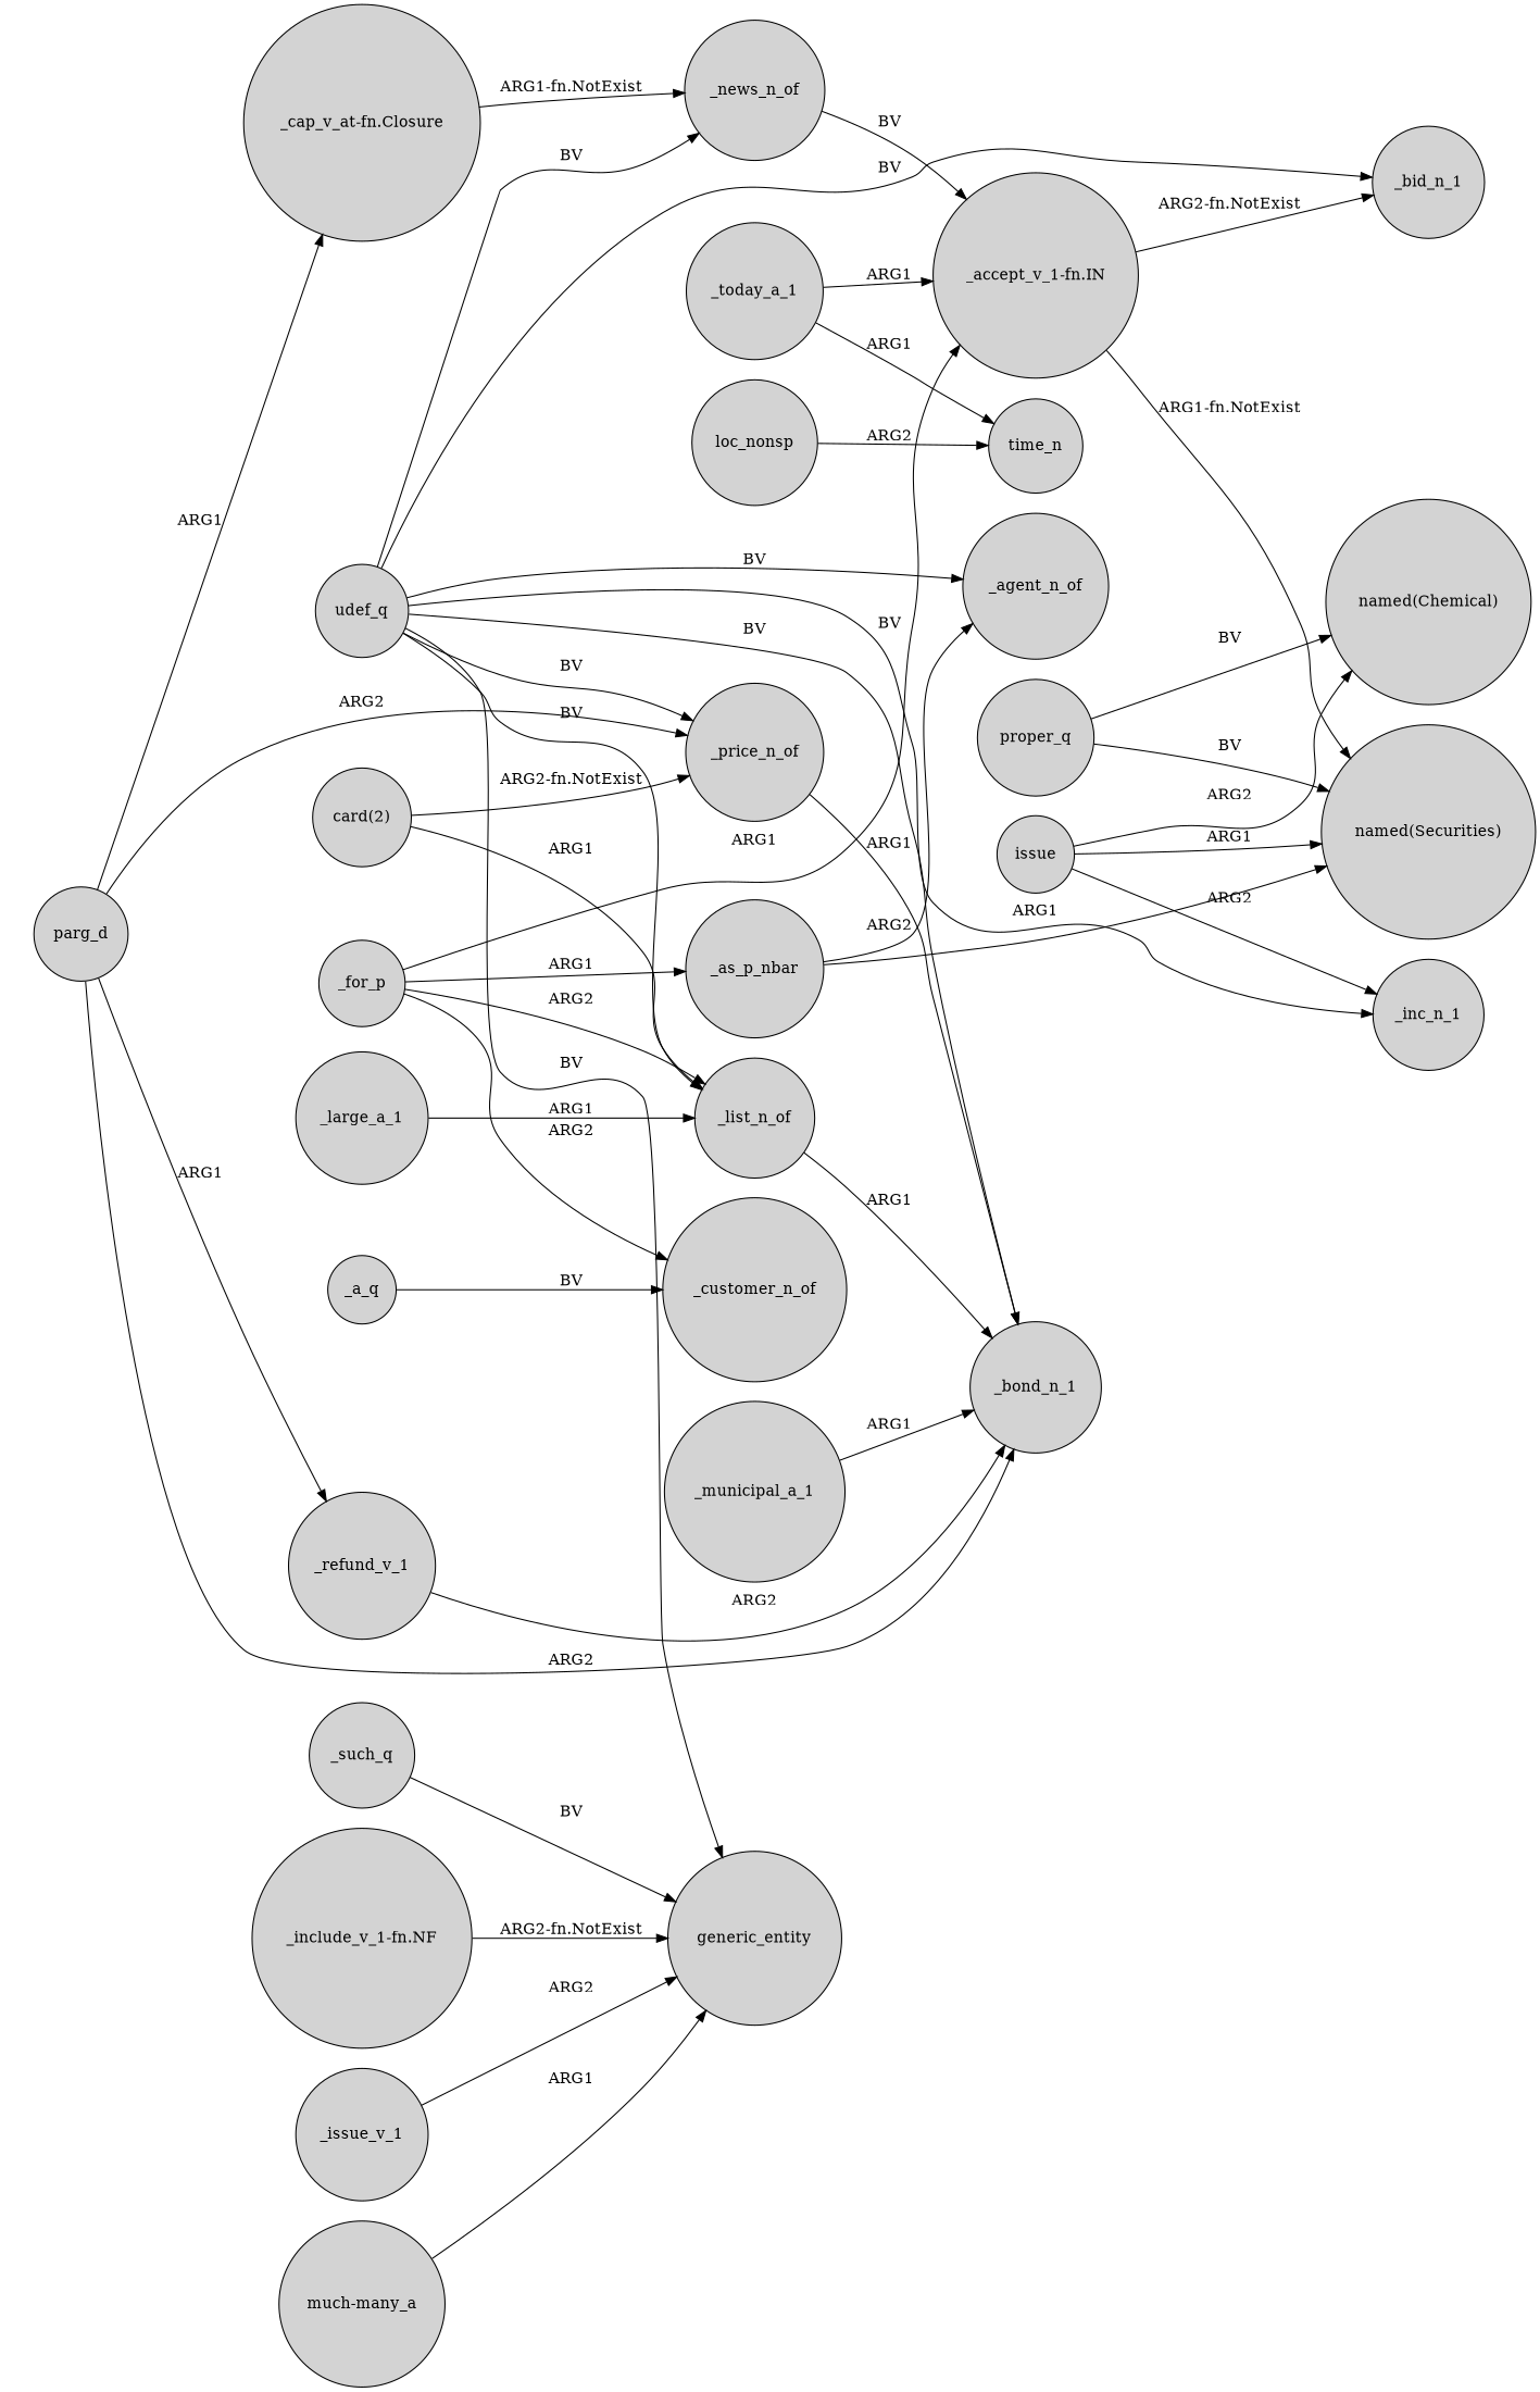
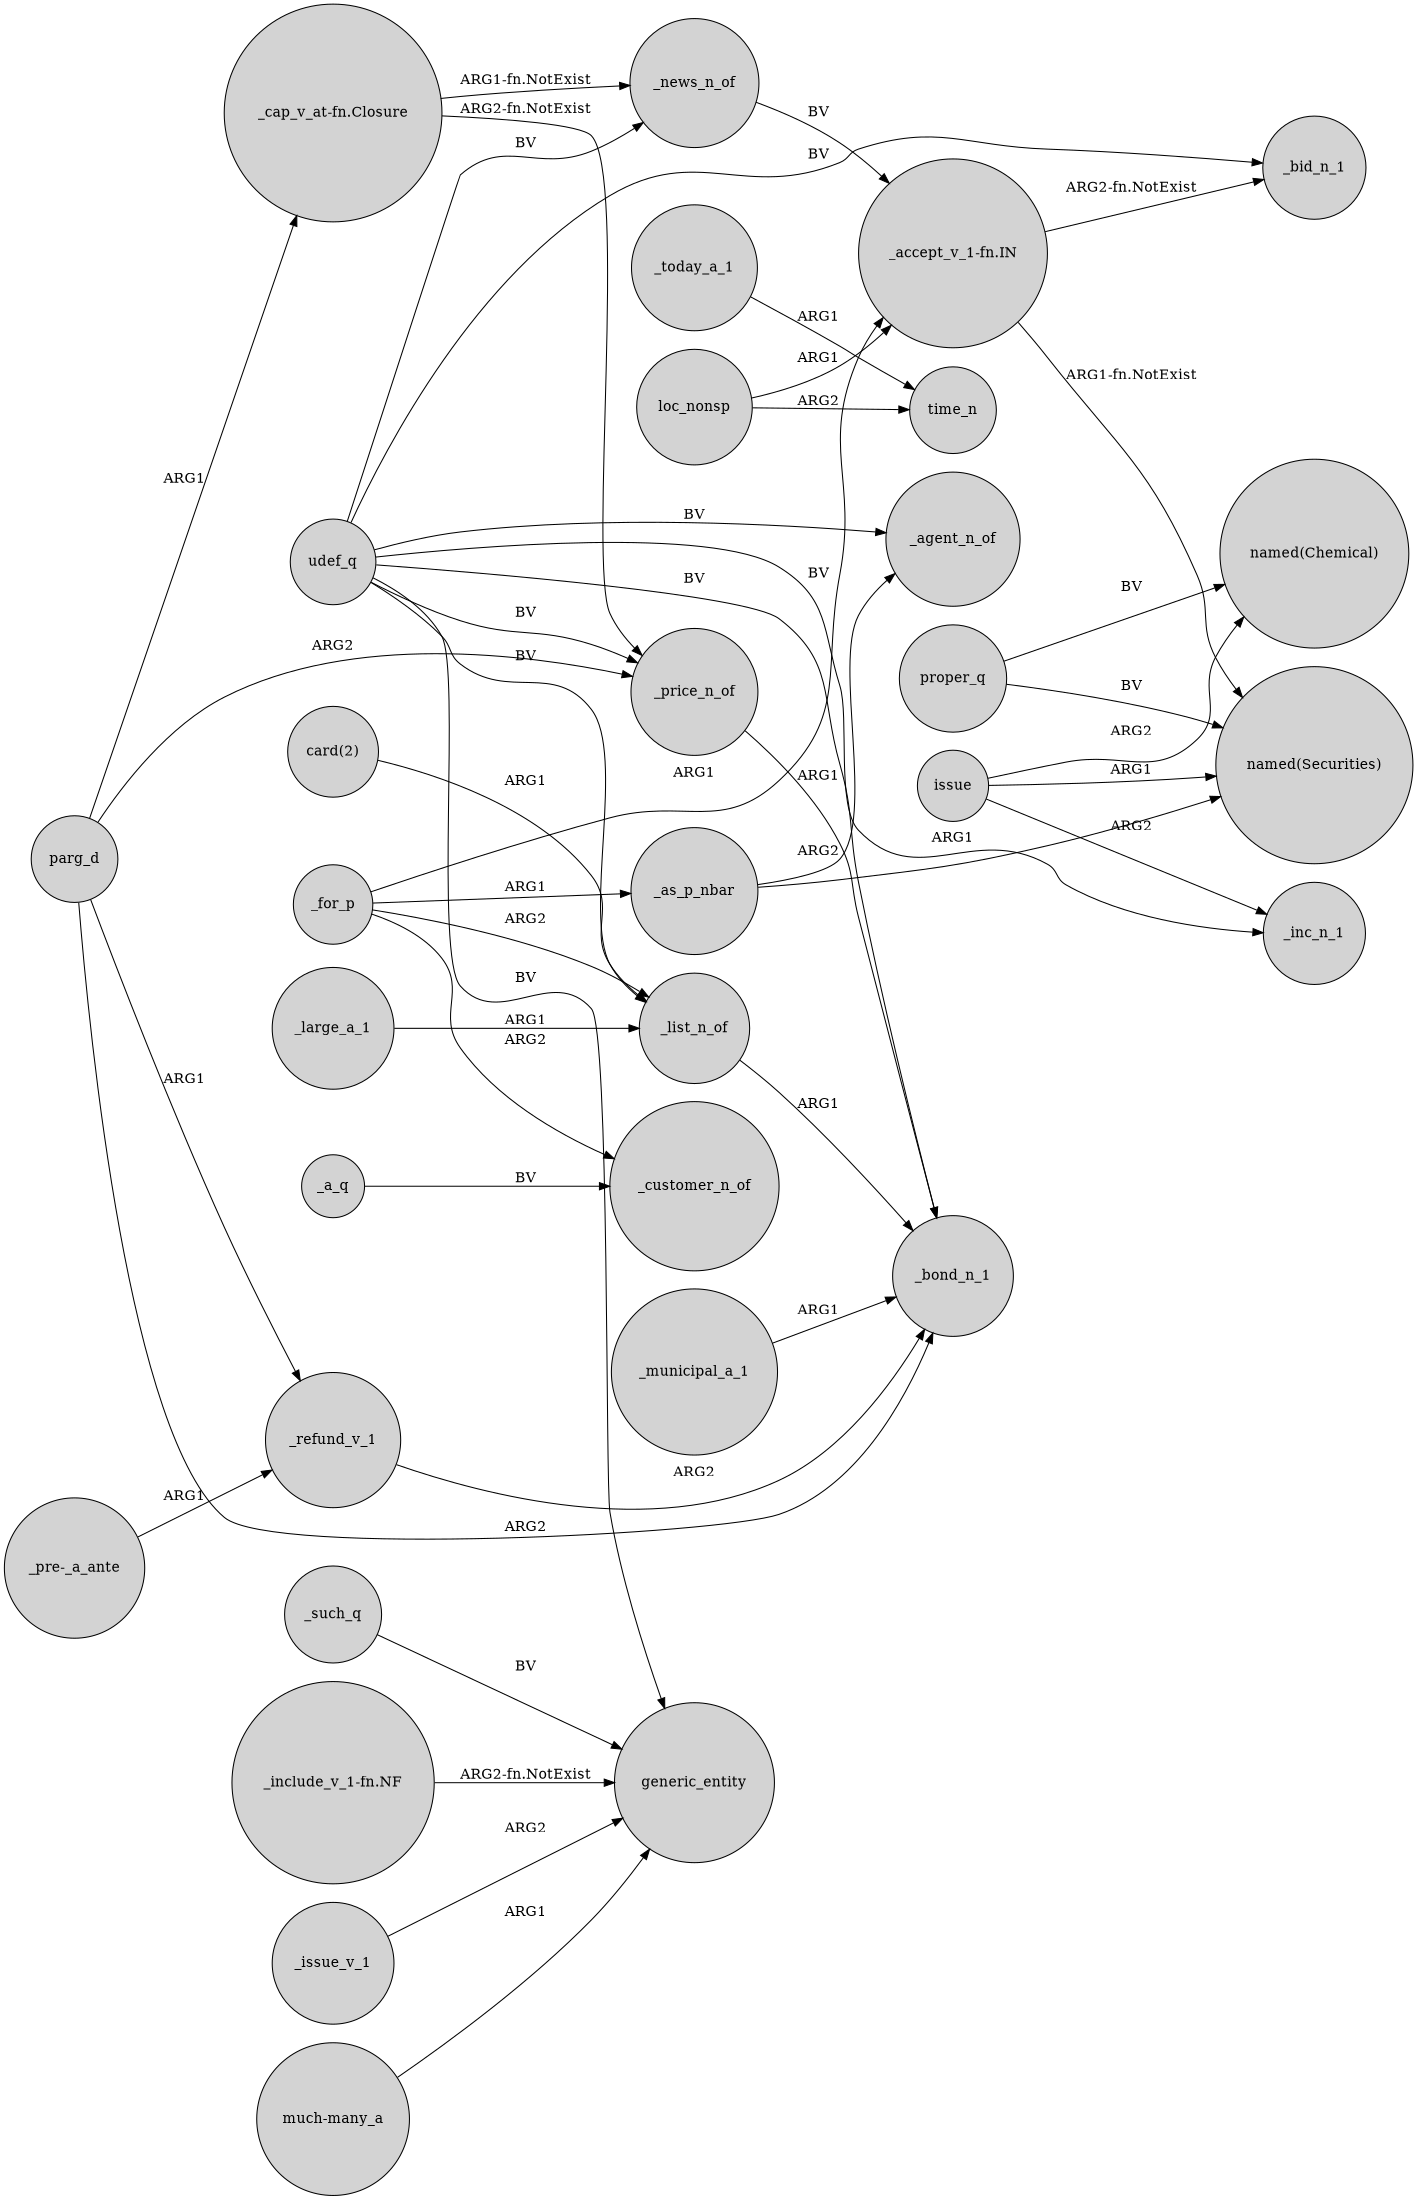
  digraph {
    rankdir=LR
    node [shape=circle style=filled]
    udef_q
    _inc_n_1
    _price_n_of
    generic_entity
    _bond_n_1
    _news_n_of
    _agent_n_of
    _list_n_of
    _bid_n_1
    "_accept_v_1-fn.IN"
    "named(Securities)"
    _today_a_1
    time_n
    _for_p
    _customer_n_of
    _as_p_nbar
    parg_d
    "_cap_v_at-fn.Closure"
    _refund_v_1
    "much-many_a"
    "card(2)"
    _municipal_a_1
    loc_nonsp
    _such_q
    "_include_v_1-fn.NF"
+   "_pre-_a_ante"
    proper_q
    "named(Chemical)"
    n29 [label=issue]
    _a_q
    _issue_v_1
    _large_a_1
    udef_q -> _inc_n_1 [label=BV]
    udef_q -> _price_n_of [label=BV]
    udef_q -> generic_entity [label=BV]
    udef_q -> _bond_n_1 [label=BV]
    udef_q -> _news_n_of [label=BV]
    udef_q -> _agent_n_of [label=BV]
    udef_q -> _list_n_of [label=BV]
    udef_q -> _bid_n_1 [label=BV]
    _price_n_of -> _bond_n_1 [label=ARG1]
    _news_n_of -> "_accept_v_1-fn.IN" [label=BV]
    _list_n_of -> _bond_n_1 [label=ARG1]
    "_accept_v_1-fn.IN" -> _bid_n_1 [label="ARG2-fn.NotExist"]
    "_accept_v_1-fn.IN" -> "named(Securities)" [label="ARG1-fn.NotExist"]
    _today_a_1 -> time_n [label=ARG1]
    _for_p -> _list_n_of [label=ARG2]
    _for_p -> "_accept_v_1-fn.IN" [label=ARG1]
    _for_p -> _customer_n_of [label=ARG2]
    _for_p -> _as_p_nbar [label=ARG1]
    _as_p_nbar -> _agent_n_of [label=ARG2]
    _as_p_nbar -> "named(Securities)" [label=ARG1]
    parg_d -> _price_n_of [label=ARG2]
    parg_d -> _bond_n_1 [label=ARG2]
    parg_d -> "_cap_v_at-fn.Closure" [label=ARG1]
    parg_d -> _refund_v_1 [label=ARG1]
-   "card(2)" -> _price_n_of [label="ARG2-fn.NotExist"]
+   "_cap_v_at-fn.Closure" -> _price_n_of [label="ARG2-fn.NotExist"]
    "_cap_v_at-fn.Closure" -> _news_n_of [label="ARG1-fn.NotExist"]
    _refund_v_1 -> _bond_n_1 [label=ARG2]
    "much-many_a" -> generic_entity [label=ARG1]
    "card(2)" -> _list_n_of [label=ARG1]
    _municipal_a_1 -> _bond_n_1 [label=ARG1]
-   _today_a_1 -> "_accept_v_1-fn.IN" [label=ARG1]
+   loc_nonsp -> "_accept_v_1-fn.IN" [label=ARG1]
    loc_nonsp -> time_n [label=ARG2]
    _such_q -> generic_entity [label=BV]
    "_include_v_1-fn.NF" -> generic_entity [label="ARG2-fn.NotExist"]
+   "_pre-_a_ante" -> _refund_v_1 [label=ARG1]
    proper_q -> "named(Securities)" [label=BV]
    proper_q -> "named(Chemical)" [label=BV]
    n29 -> _inc_n_1 [label=ARG2]
    n29 -> "named(Securities)" [label=ARG1]
    n29 -> "named(Chemical)" [label=ARG2]
    _a_q -> _customer_n_of [label=BV]
    _issue_v_1 -> generic_entity [label=ARG2]
    _large_a_1 -> _list_n_of [label=ARG1]
  }
